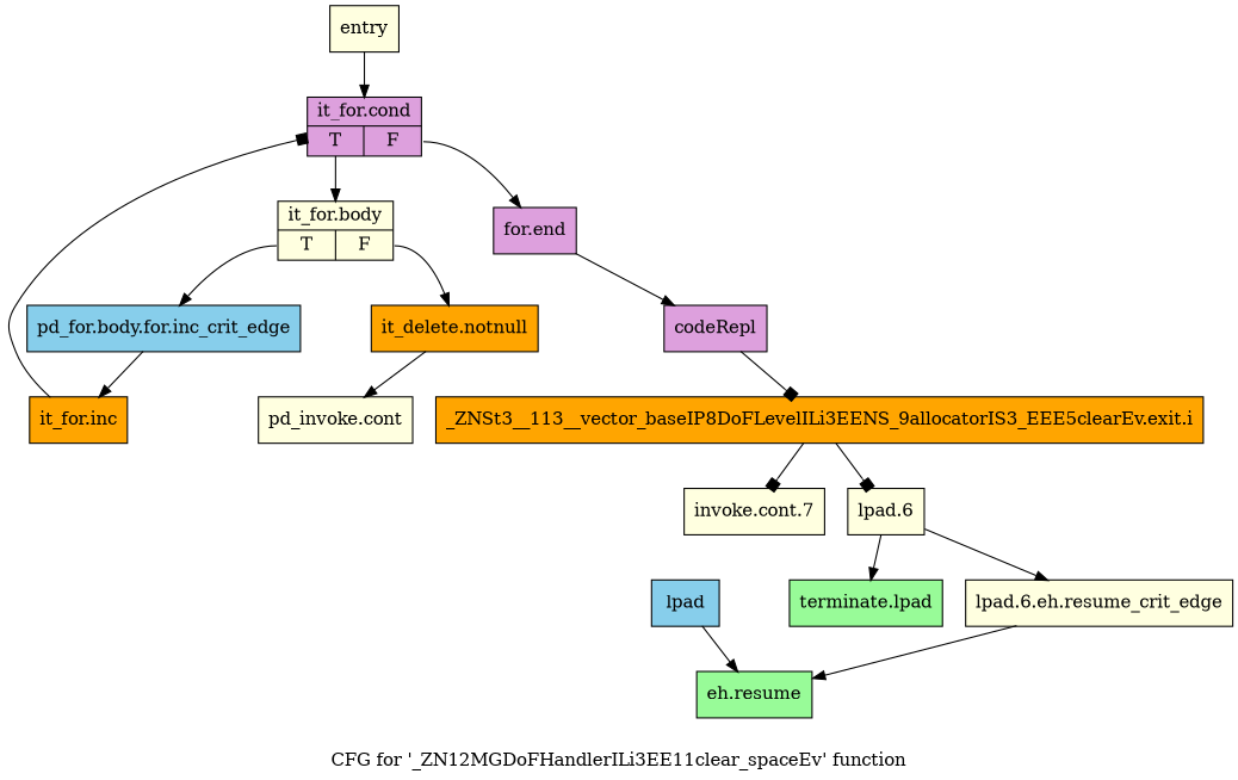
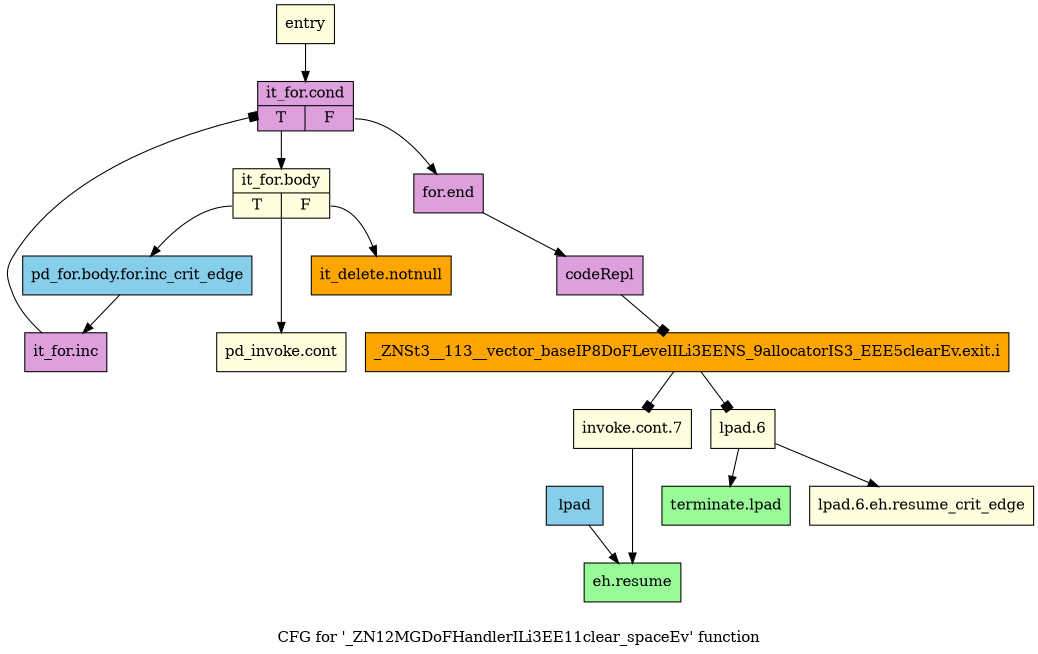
  digraph {
    label="CFG for '_ZN12MGDoFHandlerILi3EE11clear_spaceEv' function"
    node [fillcolor=lightyellow shape=record style=filled]
    edge [arrowhead=normal]
    n1 [label="{entry}"]
    n2 [fillcolor=plum label="{it_for.cond|{<s0>T|<s1>F}}"]
    n3 [label="{it_for.body|{<s0>T|<s1>F}}"]
    n4 [fillcolor=plum label="{for.end}"]
    n5 [fillcolor=skyblue label="{pd_for.body.for.inc_crit_edge}"]
    n6 [fillcolor=orange label="{it_delete.notnull}"]
    n7 [fillcolor=plum label="{codeRepl}"]
-   n8 [fillcolor=orange label="{it_for.inc}"]
+   n8 [fillcolor=plum label="{it_for.inc}"]
    n9 [label="{pd_invoke.cont}"]
    n10 [fillcolor=orange label="{_ZNSt3__113__vector_baseIP8DoFLevelILi3EENS_9allocatorIS3_EEE5clearEv.exit.i}"]
    n11 [fillcolor=skyblue label="{lpad}"]
    n12 [fillcolor=palegreen label="{eh.resume}"]
    n13 [label="{invoke.cont.7}"]
    n14 [label="{lpad.6}"]
    n15 [label="{lpad.6.eh.resume_crit_edge}"]
    n16 [fillcolor=palegreen label="{terminate.lpad}"]
    n1 -> n2
    n2 -> n3 [tailport=s0]
    n2 -> n4 [tailport=s1]
    n3 -> n5 [tailport=s0]
    n3 -> n6 [tailport=s1]
    n4 -> n7
    n5 -> n8
-   n6 -> n9
+   n3 -> n9
    n7 -> n10 [arrowhead=box]
    n8 -> n2 [arrowhead=box]
    n10 -> n13 [arrowhead=box]
    n10 -> n14 [arrowhead=box]
    n11 -> n12
    n14 -> n15
    n14 -> n16
-   n15 -> n12
+   n13 -> n12
  }
